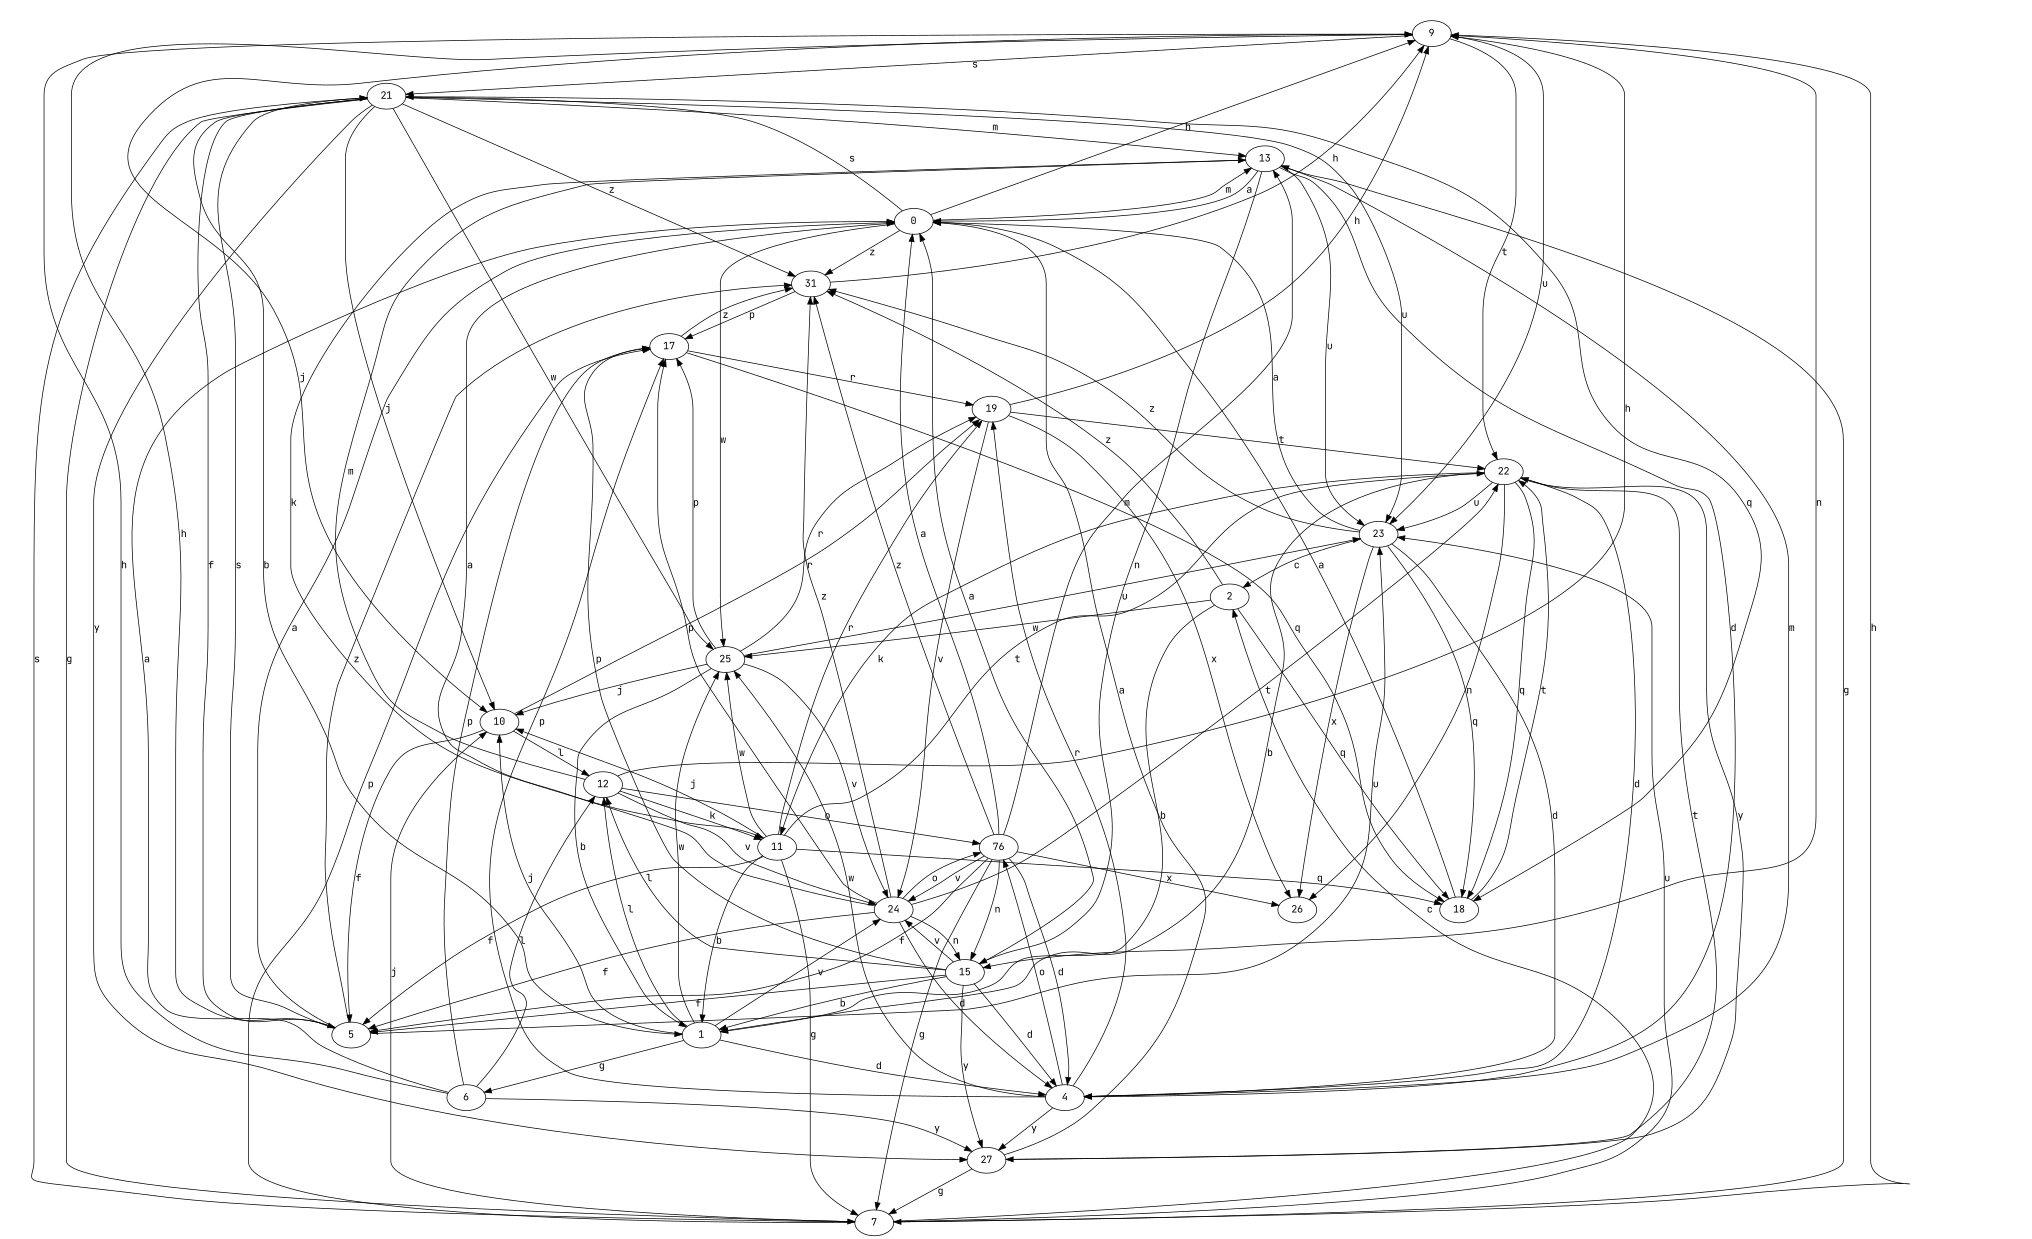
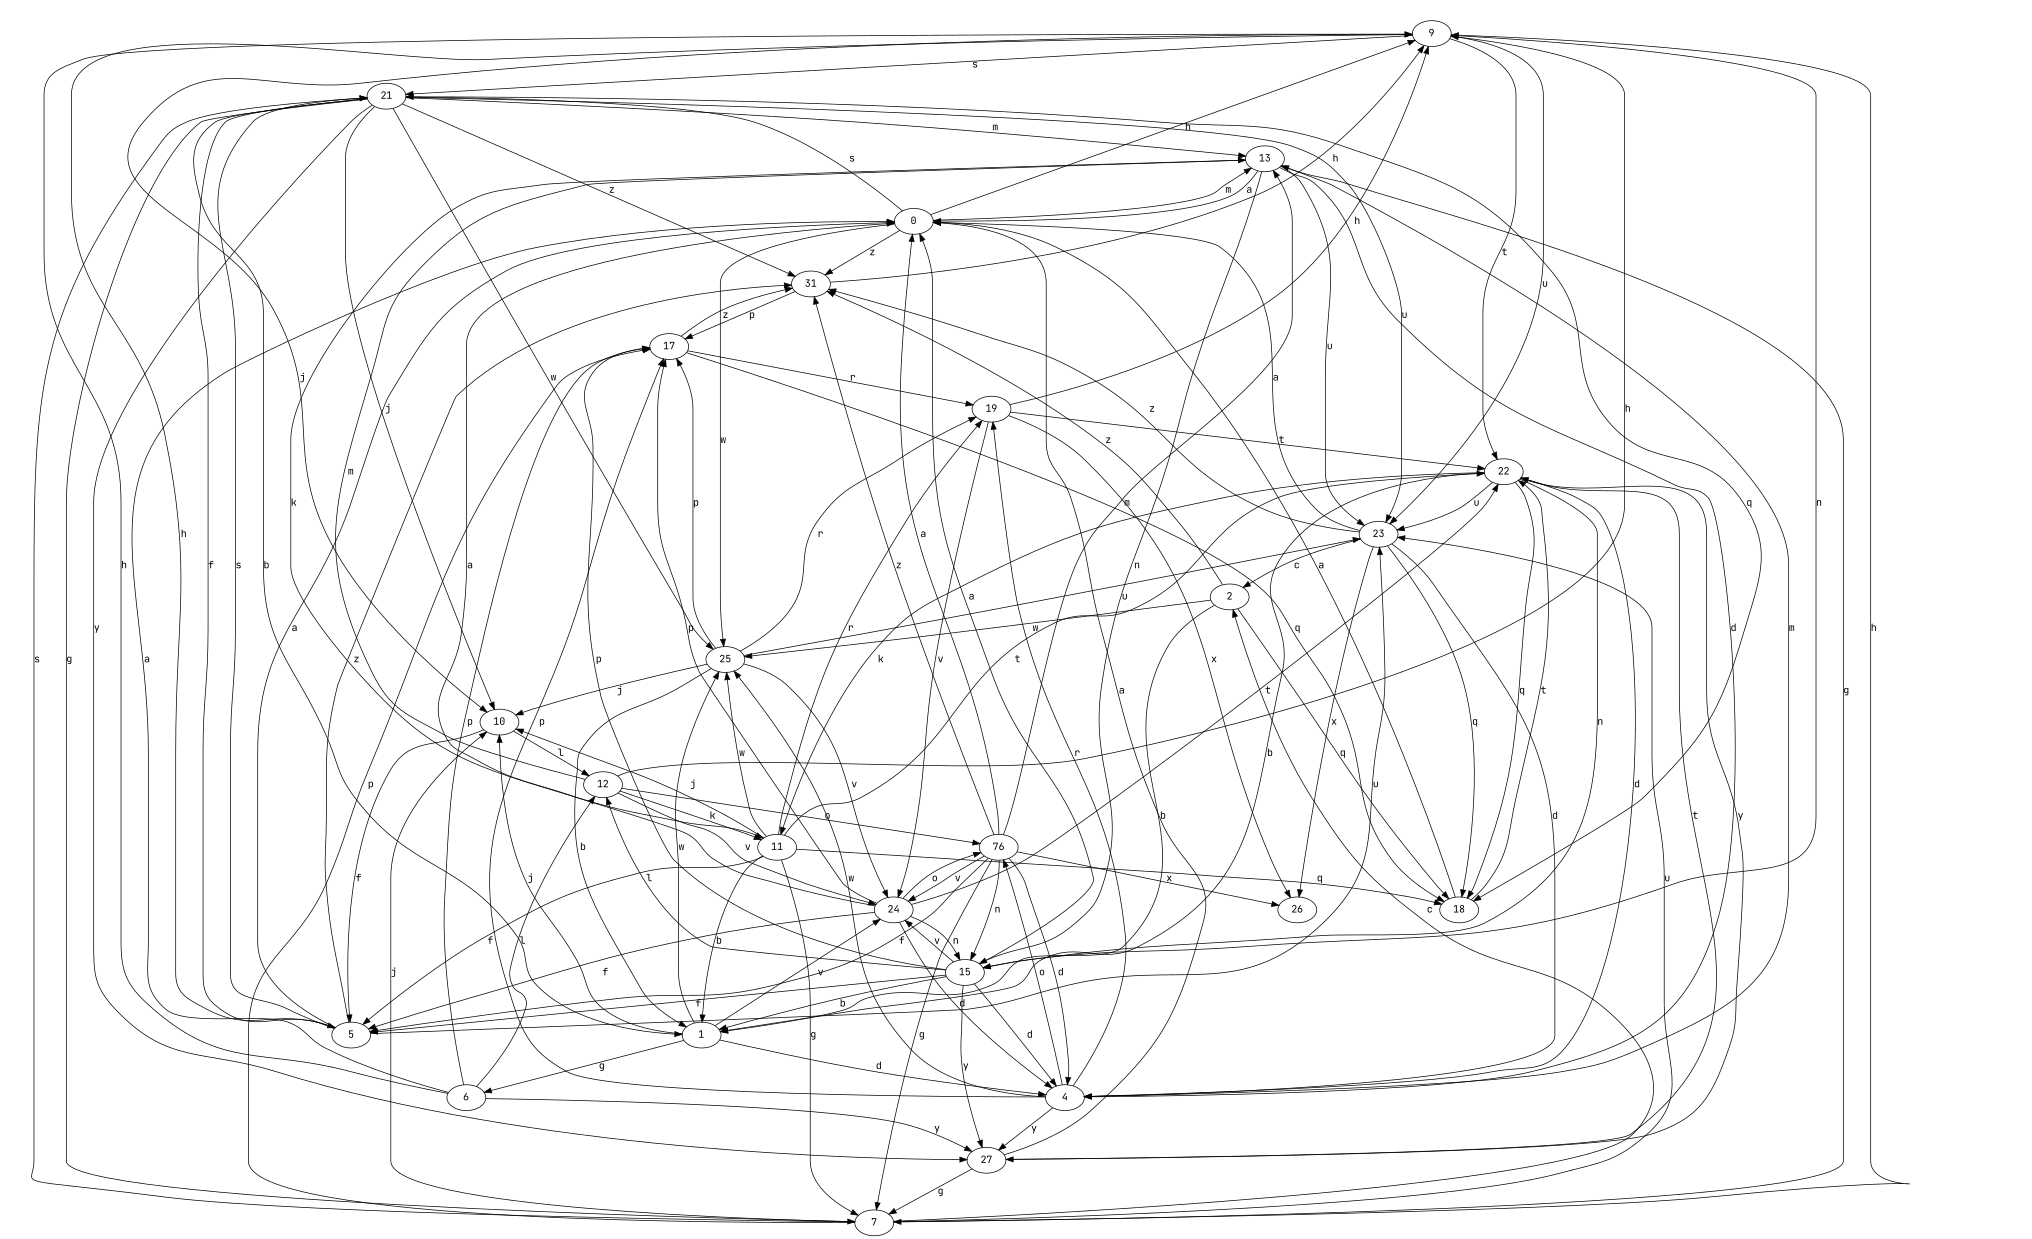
  strict digraph {
    fontname="JetBrains Mono"
    node [fontname="JetBrains Mono"]
    edge [fontname="JetBrains Mono"]
    n1 [label=9]
    0
    13
    21
    25
    31
    10
    23
    15
    22
    4
    7
    11
    1
    18
    27
    5
    24
    17
    19
    6
    12
    n23 [label=76]
    2
    26
    n1 -> 21 [label=s]
    n1 -> 10 [label=j]
    n1 -> 23 [label=u]
    n1 -> 15 [label=n]
    n1 -> 22 [label=t]
    0 -> n1 [label=h]
    0 -> 13 [label=m]
    0 -> 21 [label=s]
    0 -> 25 [label=w]
    0 -> 31 [label=z]
    13 -> 0 [label=a]
    13 -> 23 [label=u]
    13 -> 15 [label=n]
    13 -> 4 [label=d]
    13 -> 7 [label=g]
    13 -> 11 [label=k]
    21 -> 13 [label=m]
    21 -> 25 [label=w]
    21 -> 31 [label=z]
    21 -> 10 [label=j]
    21 -> 23 [label=u]
    21 -> 7 [label=g]
    21 -> 1 [label=b]
    21 -> 18 [label=q]
    21 -> 27 [label=y]
    21 -> 5 [label=f]
    25 -> 10 [label=j]
    25 -> 23 [label=u]
    25 -> 1 [label=b]
    25 -> 24 [label=v]
    25 -> 17 [label=p]
    25 -> 19 [label=r]
    31 -> n1 [label=h]
    31 -> 17 [label=p]
    10 -> 5 [label=f]
-   10 -> 19 [label=r]
    10 -> 12 [label=l]
    23 -> 0 [label=a]
    23 -> 31 [label=z]
    23 -> 4 [label=d]
    23 -> 18 [label=q]
    23 -> 2 [label=c]
    23 -> 26 [label=x]
    15 -> 0 [label=a]
    15 -> 4 [label=d]
    15 -> 1 [label=b]
    15 -> 27 [label=y]
    15 -> 5 [label=f]
    15 -> 24 [label=v]
    15 -> 17 [label=p]
    15 -> 12 [label=l]
    22 -> 23 [label=u]
-   22 -> 26 [label=n]
+   22 -> 15 [label=n]
    22 -> 4 [label=d]
    22 -> 11 [label=k]
    22 -> 1 [label=b]
    22 -> 18 [label=q]
    22 -> 27 [label=y]
    4 -> 13 [label=m]
    4 -> 25 [label=w]
    4 -> 27 [label=y]
    4 -> 17 [label=p]
    4 -> 19 [label=r]
    4 -> n23 [label=o]
    7 -> n1 [label=h]
    7 -> 21 [label=s]
    7 -> 10 [label=j]
    7 -> 23 [label=u]
    7 -> 17 [label=p]
    7 -> 2 [label=c]
    11 -> 25 [label=w]
    11 -> 10 [label=j]
    11 -> 22 [label=t]
    11 -> 7 [label=g]
    11 -> 1 [label=b]
    11 -> 18 [label=q]
    11 -> 5 [label=f]
    11 -> 19 [label=r]
    1 -> 25 [label=w]
    1 -> 10 [label=j]
    1 -> 4 [label=d]
    1 -> 24 [label=v]
    1 -> 6 [label=g]
-   1 -> 12 [label=l]
    18 -> 0 [label=a]
    18 -> 22 [label=t]
    27 -> 0 [label=a]
    27 -> 22 [label=t]
    27 -> 7 [label=g]
    5 -> n1 [label=h]
    5 -> 0 [label=a]
    5 -> 21 [label=s]
    5 -> 31 [label=z]
    5 -> 23 [label=u]
    24 -> 0 [label=a]
-   24 -> 31 [label=z]
    24 -> 15 [label=n]
    24 -> 22 [label=t]
    24 -> 4 [label=d]
    24 -> 5 [label=f]
    24 -> 17 [label=p]
    24 -> n23 [label=o]
    17 -> 31 [label=z]
    17 -> 18 [label=q]
    17 -> 19 [label=r]
    19 -> n1 [label=h]
    19 -> 22 [label=t]
    19 -> 24 [label=v]
    19 -> 26 [label=x]
    6 -> n1 [label=h]
    6 -> 0 [label=a]
    6 -> 27 [label=y]
    6 -> 17 [label=p]
    6 -> 12 [label=l]
    12 -> n1 [label=h]
    12 -> 13 [label=m]
    12 -> 11 [label=k]
    12 -> 24 [label=v]
    12 -> n23 [label=o]
    n23 -> 0 [label=a]
    n23 -> 13 [label=m]
    n23 -> 31 [label=z]
    n23 -> 15 [label=n]
    n23 -> 4 [label=d]
    n23 -> 7 [label=g]
    n23 -> 5 [label=f]
    n23 -> 24 [label=v]
    n23 -> 26 [label=x]
    2 -> 25 [label=w]
    2 -> 31 [label=z]
    2 -> 1 [label=b]
    2 -> 18 [label=q]
  }
